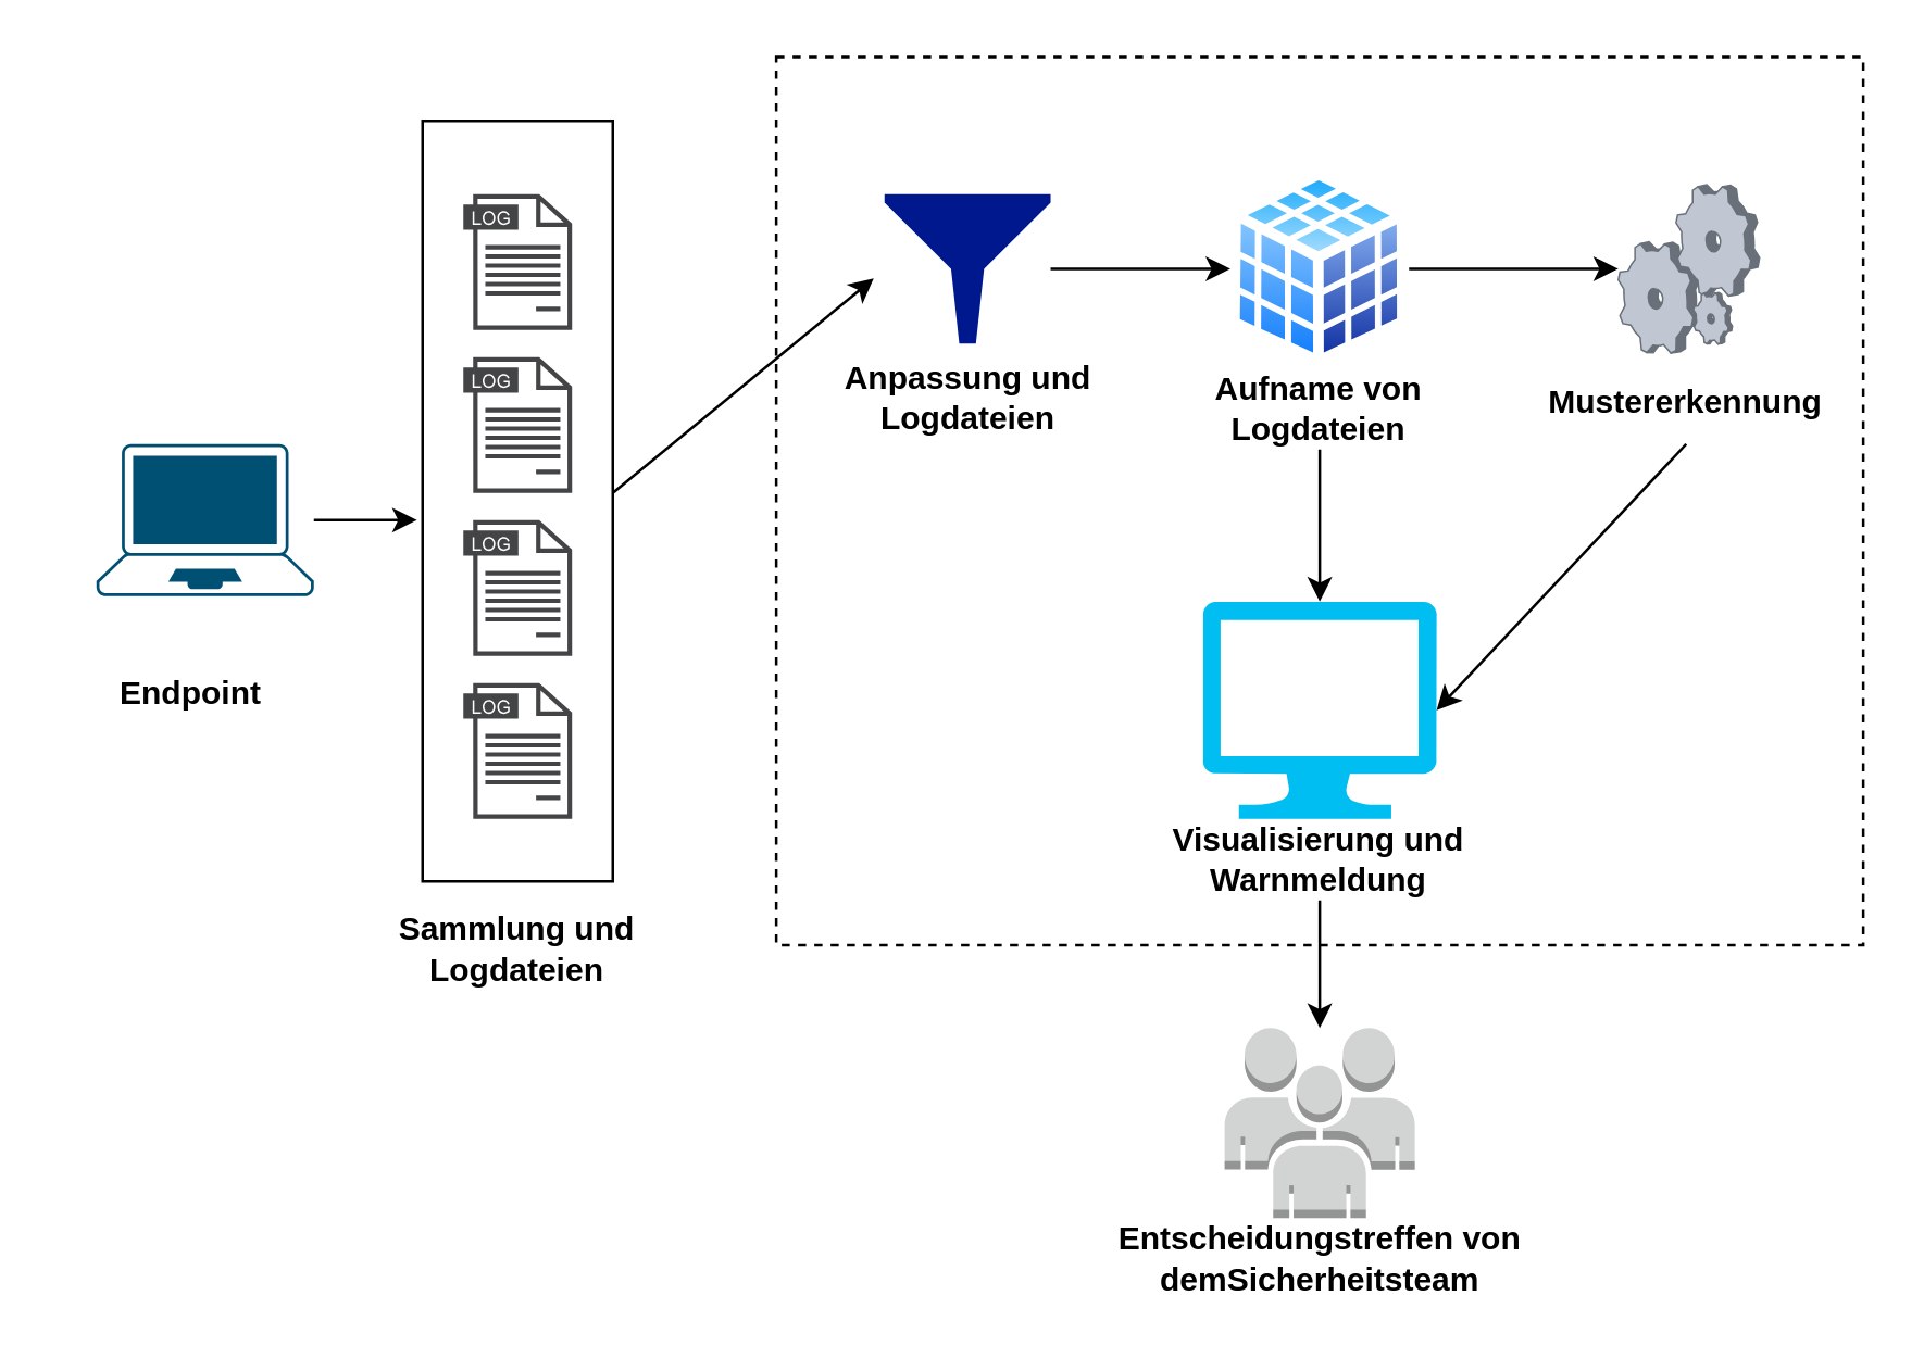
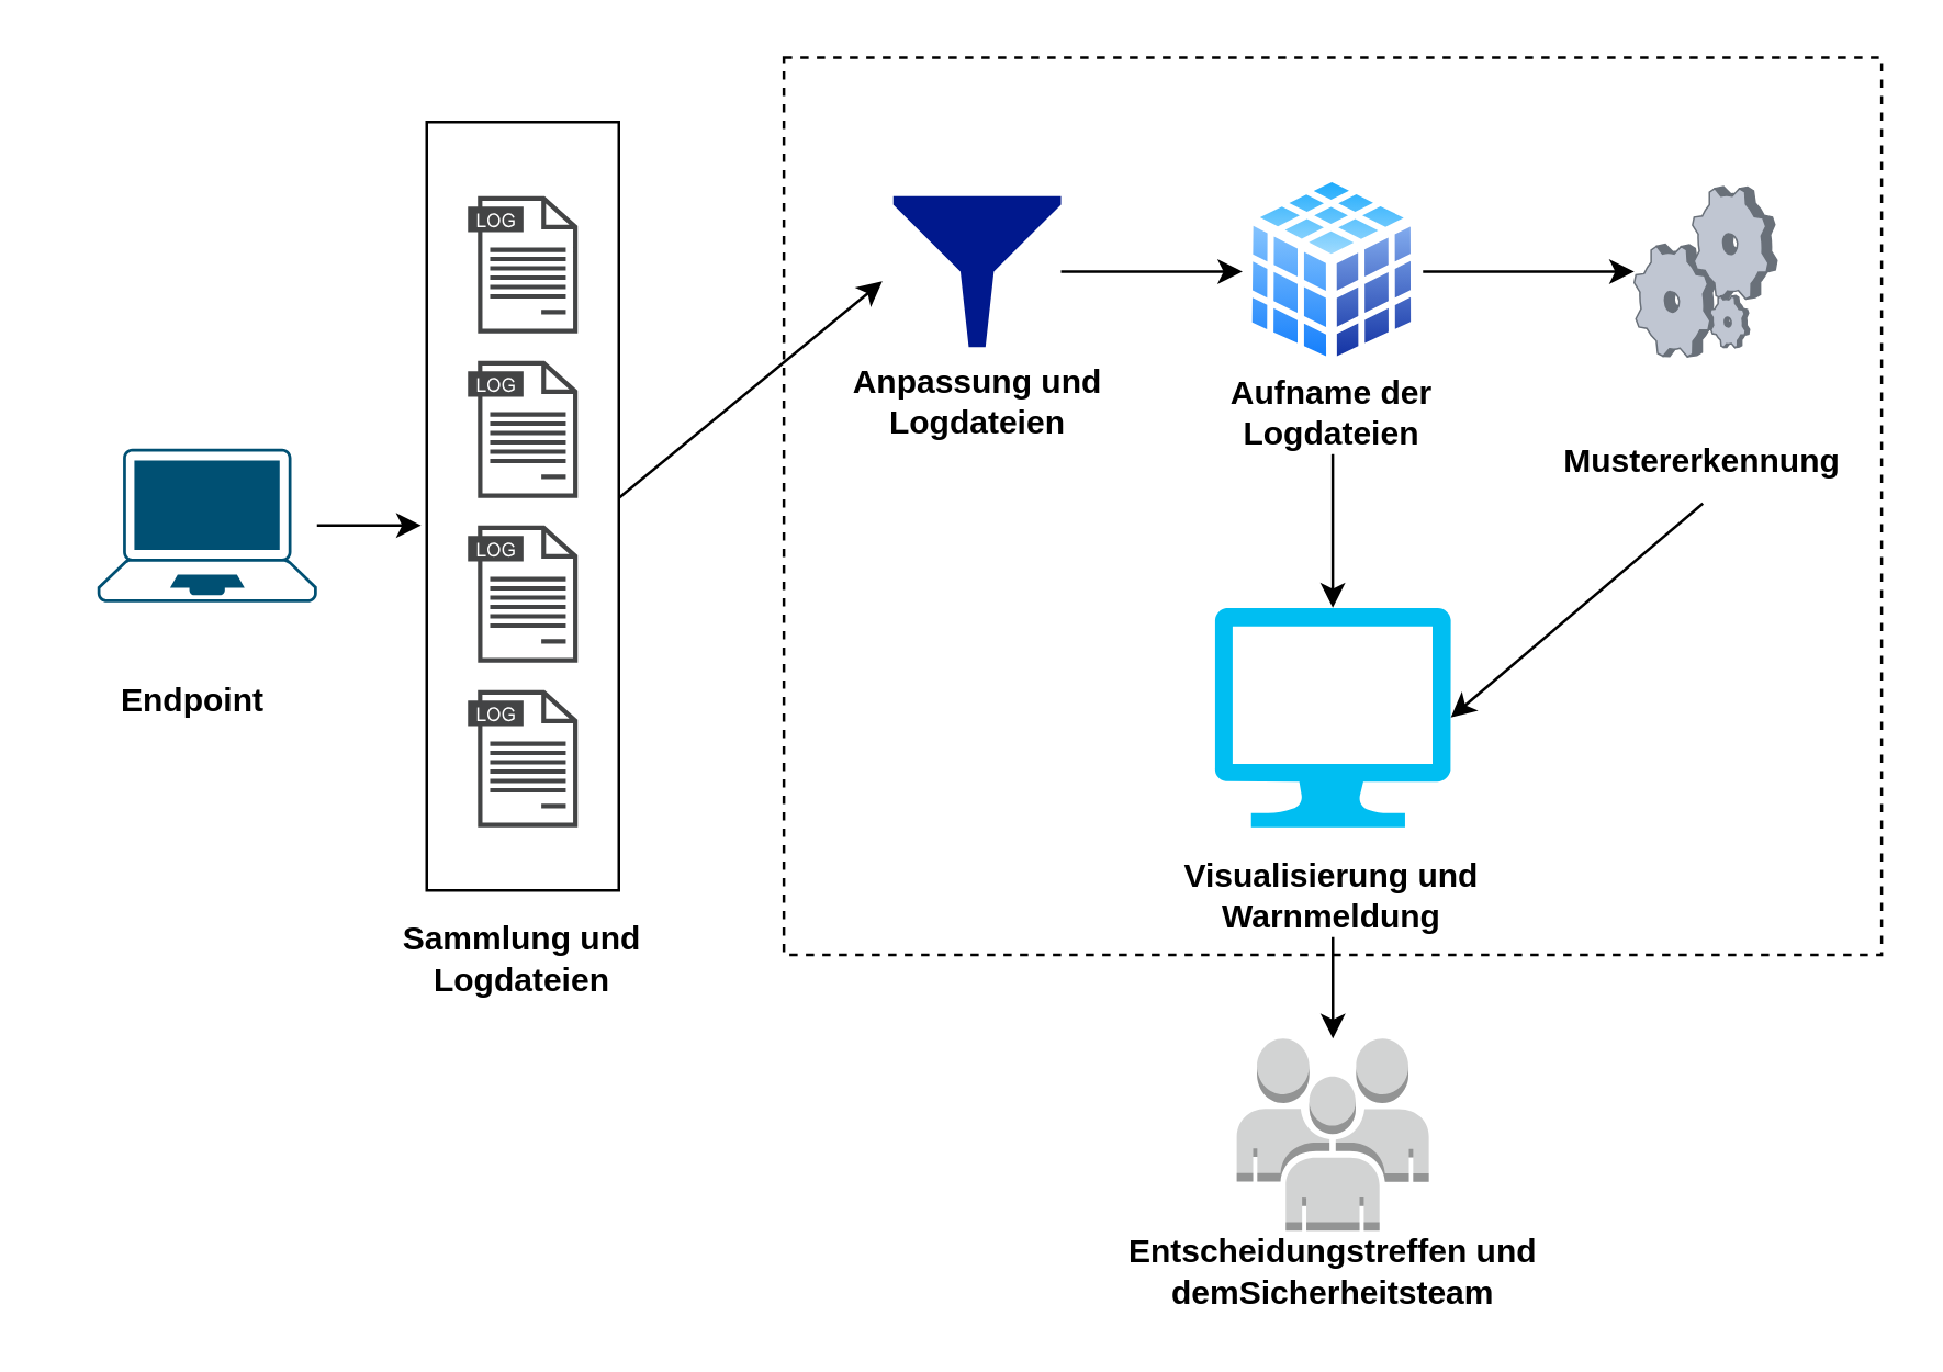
  <mxCell id="0" />
  <mxCell id="1" parent="0" />
  <mxCell id="2" value="" style="rounded=0;whiteSpace=wrap;html=1;labelBackgroundColor=none;dashed=1;" vertex="1" parent="1"><mxGeometry x="285.15" y="20.5" width="400" height="327" as="geometry" /></mxCell>
  <mxCell id="3" style="edgeStyle=orthogonalEdgeStyle;rounded=0;orthogonalLoop=1;jettySize=auto;html=1;entryX=-0.029;entryY=0.525;entryDx=0;entryDy=0;entryPerimeter=0;" edge="1" parent="1" source="4" target="10"><mxGeometry relative="1" as="geometry" /></mxCell>
  <mxCell id="4" value="" style="points=[[0.13,0.02,0],[0.5,0,0],[0.87,0.02,0],[0.885,0.4,0],[0.985,0.985,0],[0.5,1,0],[0.015,0.985,0],[0.115,0.4,0]];verticalLabelPosition=bottom;sketch=0;html=1;verticalAlign=top;aspect=fixed;align=center;pointerEvents=1;shape=mxgraph.cisco19.laptop;fillColor=#005073;strokeColor=none;" vertex="1" parent="1"><mxGeometry y="163" width="80" height="56" as="geometry" x="35" /></mxCell>
  <mxCell id="5" value="Anpassung und Logdateien" style="text;html=1;strokeColor=none;fillColor=none;align=center;verticalAlign=middle;whiteSpace=wrap;rounded=0;fontStyle=1" vertex="1" parent="1"><mxGeometry x="300.56" y="131" width="110" height="30" as="geometry" /></mxCell>
  <mxCell id="6" value="" style="sketch=0;pointerEvents=1;shadow=0;dashed=0;html=1;strokeColor=none;fillColor=#434445;aspect=fixed;labelPosition=center;verticalLabelPosition=bottom;verticalAlign=top;align=center;outlineConnect=0;shape=mxgraph.vvd.log_files;" vertex="1" parent="1"><mxGeometry x="170" y="71" width="40" height="50" as="geometry" /></mxCell>
  <mxCell id="7" value="" style="sketch=0;pointerEvents=1;shadow=0;dashed=0;html=1;strokeColor=none;fillColor=#434445;aspect=fixed;labelPosition=center;verticalLabelPosition=bottom;verticalAlign=top;align=center;outlineConnect=0;shape=mxgraph.vvd.log_files;" vertex="1" parent="1"><mxGeometry x="170" y="131" width="40" height="50" as="geometry" /></mxCell>
  <mxCell id="8" value="" style="sketch=0;pointerEvents=1;shadow=0;dashed=0;html=1;strokeColor=none;fillColor=#434445;aspect=fixed;labelPosition=center;verticalLabelPosition=bottom;verticalAlign=top;align=center;outlineConnect=0;shape=mxgraph.vvd.log_files;" vertex="1" parent="1"><mxGeometry x="170" y="191" width="40" height="50" as="geometry" /></mxCell>
  <mxCell id="9" value="" style="sketch=0;pointerEvents=1;shadow=0;dashed=0;html=1;strokeColor=none;fillColor=#434445;aspect=fixed;labelPosition=center;verticalLabelPosition=bottom;verticalAlign=top;align=center;outlineConnect=0;shape=mxgraph.vvd.log_files;" vertex="1" parent="1"><mxGeometry x="170" y="251" width="40" height="50" as="geometry" /></mxCell>
  <mxCell id="10" value="" style="rounded=0;whiteSpace=wrap;html=1;fillColor=none;" vertex="1" parent="1"><mxGeometry x="155" y="44" width="70" height="280" as="geometry" /></mxCell>
  <mxCell id="11" value="Sammlung und Logdateien" style="text;html=1;strokeColor=none;fillColor=none;align=center;verticalAlign=middle;whiteSpace=wrap;rounded=0;fontStyle=1" vertex="1" parent="1"><mxGeometry x="135" y="324" width="110" height="50" as="geometry" /></mxCell>
  <mxCell id="12" style="edgeStyle=orthogonalEdgeStyle;rounded=0;orthogonalLoop=1;jettySize=auto;html=1;" edge="1" parent="1" source="13" target="20"><mxGeometry relative="1" as="geometry" /></mxCell>
  <mxCell id="13" value="" style="aspect=fixed;perimeter=ellipsePerimeter;html=1;align=center;shadow=0;dashed=0;spacingTop=3;image;image=img/lib/active_directory/database_cube.svg;" vertex="1" parent="1"><mxGeometry x="452.3" y="62" width="65.7" height="73" as="geometry" /></mxCell>
  <mxCell id="14" style="edgeStyle=orthogonalEdgeStyle;rounded=0;orthogonalLoop=1;jettySize=auto;html=1;" edge="1" parent="1" source="15" target="13"><mxGeometry relative="1" as="geometry" /></mxCell>
  <mxCell id="15" value="" style="sketch=0;aspect=fixed;pointerEvents=1;shadow=0;dashed=0;html=1;strokeColor=none;labelPosition=center;verticalLabelPosition=bottom;verticalAlign=top;align=center;fillColor=#00188D;shape=mxgraph.mscae.enterprise.filter" vertex="1" parent="1"><mxGeometry x="325" y="71" width="61.11" height="55" as="geometry" /></mxCell>
  <mxCell id="16" style="edgeStyle=orthogonalEdgeStyle;rounded=0;orthogonalLoop=1;jettySize=auto;html=1;" edge="1" parent="1" source="17" target="22"><mxGeometry relative="1" as="geometry" /></mxCell>
- <mxCell id="17" value="Aufname von Logdateien" style="text;html=1;strokeColor=none;fillColor=none;align=center;verticalAlign=middle;whiteSpace=wrap;rounded=0;fontStyle=1" vertex="1" parent="1"><mxGeometry x="430.15" y="135" width="110" height="30" as="geometry" /></mxCell>
+ <mxCell id="17" value="Aufname der Logdateien" style="text;html=1;strokeColor=none;fillColor=none;align=center;verticalAlign=middle;whiteSpace=wrap;rounded=0;fontStyle=1" vertex="1" parent="1"><mxGeometry x="430.15" y="135" width="110" height="30" as="geometry" /></mxCell>
  <mxCell id="18" value="" style="endArrow=classic;html=1;rounded=0;entryX=-0.065;entryY=0.564;entryDx=0;entryDy=0;entryPerimeter=0;" edge="1" parent="1" target="15"><mxGeometry width="50" height="50" relative="1" as="geometry"><mxPoint x="225" y="181" as="sourcePoint" /><mxPoint x="275" y="131" as="targetPoint" /></mxGeometry></mxCell>
  <mxCell id="19" value="Endpoint" style="text;html=1;strokeColor=none;fillColor=none;align=center;verticalAlign=middle;whiteSpace=wrap;rounded=0;fontStyle=1" vertex="1" parent="1"><mxGeometry x="20" y="244" width="100" height="22" as="geometry" /></mxCell>
  <mxCell id="20" value="" style="verticalLabelPosition=bottom;sketch=0;aspect=fixed;html=1;verticalAlign=top;strokeColor=none;align=center;outlineConnect=0;shape=mxgraph.citrix.process;" vertex="1" parent="1"><mxGeometry x="595" y="67.5" width="52" height="62" as="geometry" /></mxCell>
- <mxCell id="21" value="Mustererkennung" style="text;html=1;strokeColor=none;fillColor=none;align=center;verticalAlign=middle;whiteSpace=wrap;rounded=0;fontStyle=1" vertex="1" parent="1"><mxGeometry x="565" y="133" width="110" height="30" as="geometry" /></mxCell>
+ <mxCell id="21" value="Mustererkennung" style="text;html=1;strokeColor=none;fillColor=none;align=center;verticalAlign=middle;whiteSpace=wrap;rounded=0;fontStyle=1" vertex="1" parent="1"><mxGeometry x="565" y="153" width="110" height="30" as="geometry" /></mxCell>
  <mxCell id="22" value="" style="verticalLabelPosition=bottom;html=1;verticalAlign=top;align=center;strokeColor=none;fillColor=#00BEF2;shape=mxgraph.azure.computer;pointerEvents=1;" vertex="1" parent="1"><mxGeometry x="442.15" y="221" width="86" height="80" as="geometry" /></mxCell>
  <mxCell id="23" value="" style="endArrow=classic;html=1;rounded=0;entryX=1;entryY=0.5;entryDx=0;entryDy=0;entryPerimeter=0;exitX=0.5;exitY=1;exitDx=0;exitDy=0;" edge="1" parent="1" source="21" target="22"><mxGeometry width="50" height="50" relative="1" as="geometry"><mxPoint x="235" y="191" as="sourcePoint" /><mxPoint x="331" y="112" as="targetPoint" /></mxGeometry></mxCell>
  <mxCell id="24" style="edgeStyle=orthogonalEdgeStyle;rounded=0;orthogonalLoop=1;jettySize=auto;html=1;" edge="1" parent="1" source="25" target="26"><mxGeometry relative="1" as="geometry" /></mxCell>
- <mxCell id="25" value="Visualisierung und Warnmeldung" style="text;html=1;strokeColor=none;fillColor=none;align=center;verticalAlign=middle;whiteSpace=wrap;rounded=0;fontStyle=1" vertex="1" parent="1"><mxGeometry x="430.15" y="301" width="110" height="30" as="geometry" /></mxCell>
+ <mxCell id="25" value="Visualisierung und Warnmeldung" style="text;html=1;strokeColor=none;fillColor=none;align=center;verticalAlign=middle;whiteSpace=wrap;rounded=0;fontStyle=1" vertex="1" parent="1"><mxGeometry x="430.15" y="311" width="110" height="30" as="geometry" /></mxCell>
  <mxCell id="26" value="" style="outlineConnect=0;dashed=0;verticalLabelPosition=bottom;verticalAlign=top;align=center;html=1;shape=mxgraph.aws3.users;fillColor=#D2D3D3;gradientColor=none;" vertex="1" parent="1"><mxGeometry x="450.15" y="378" width="70" height="70" as="geometry" /></mxCell>
- <mxCell id="27" value="Entscheidungstreffen von demSicherheitsteam" style="text;html=1;strokeColor=none;fillColor=none;align=center;verticalAlign=middle;whiteSpace=wrap;rounded=0;fontStyle=1" vertex="1" parent="1"><mxGeometry x="407.72" y="448" width="154.85" height="30" as="geometry" /></mxCell>
+ <mxCell id="27" value="Entscheidungstreffen und demSicherheitsteam" style="text;html=1;strokeColor=none;fillColor=none;align=center;verticalAlign=middle;whiteSpace=wrap;rounded=0;fontStyle=1" vertex="1" parent="1"><mxGeometry x="407.72" y="448" width="154.85" height="30" as="geometry" /></mxCell>
